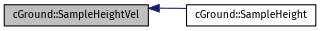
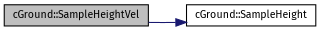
  digraph {
    rankdir=LR
    fontname="Fira Sans"
    node [color=black fontname="Fira Sans" fontsize=10 shape=record style=filled]
    n1 [fillcolor=grey75 fontcolor=black height=0.2 label="cGround::SampleHeightVel" width=0.4]
    n2 [fillcolor=white height=0.2 label="cGround::SampleHeight" width=0.4]
-   n2 -> n1 [color=midnightblue fontname="Fira Sans" fontsize=10 labelfontname=Helvetica labelfontsize=10 style=solid]
+   n1 -> n2 [color=midnightblue fontname="Fira Sans" fontsize=10 labelfontname=Helvetica labelfontsize=10 style=solid]
  }
